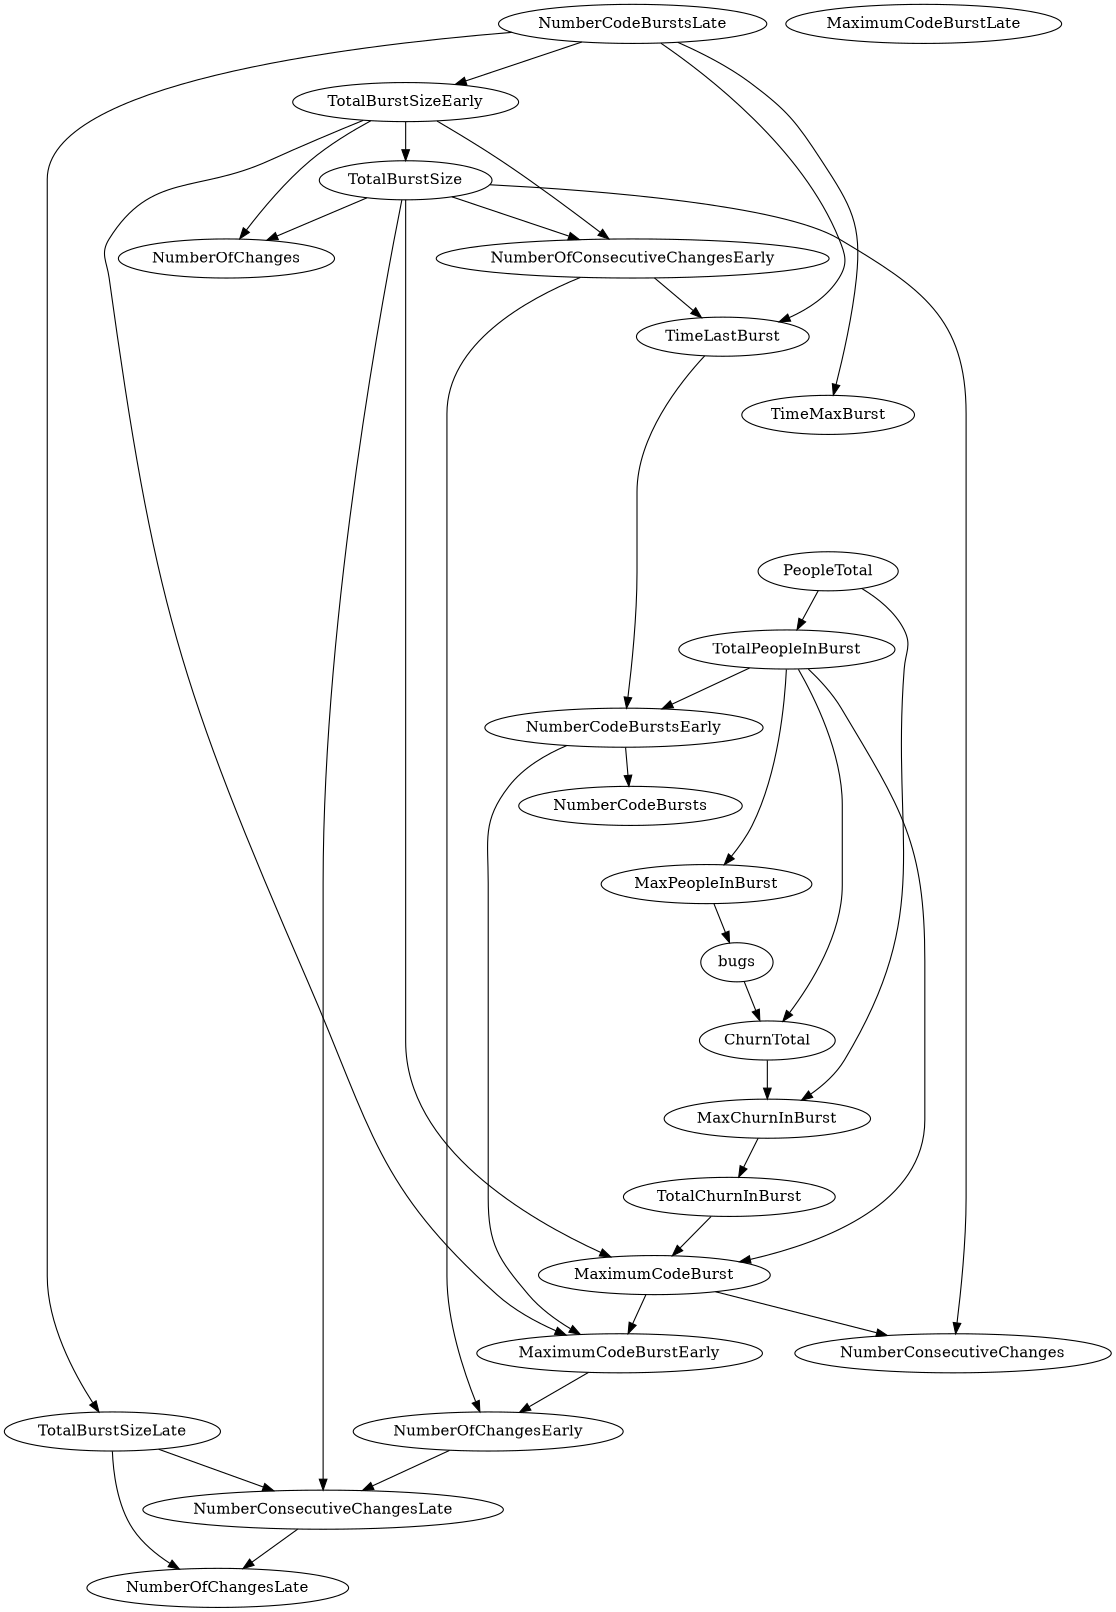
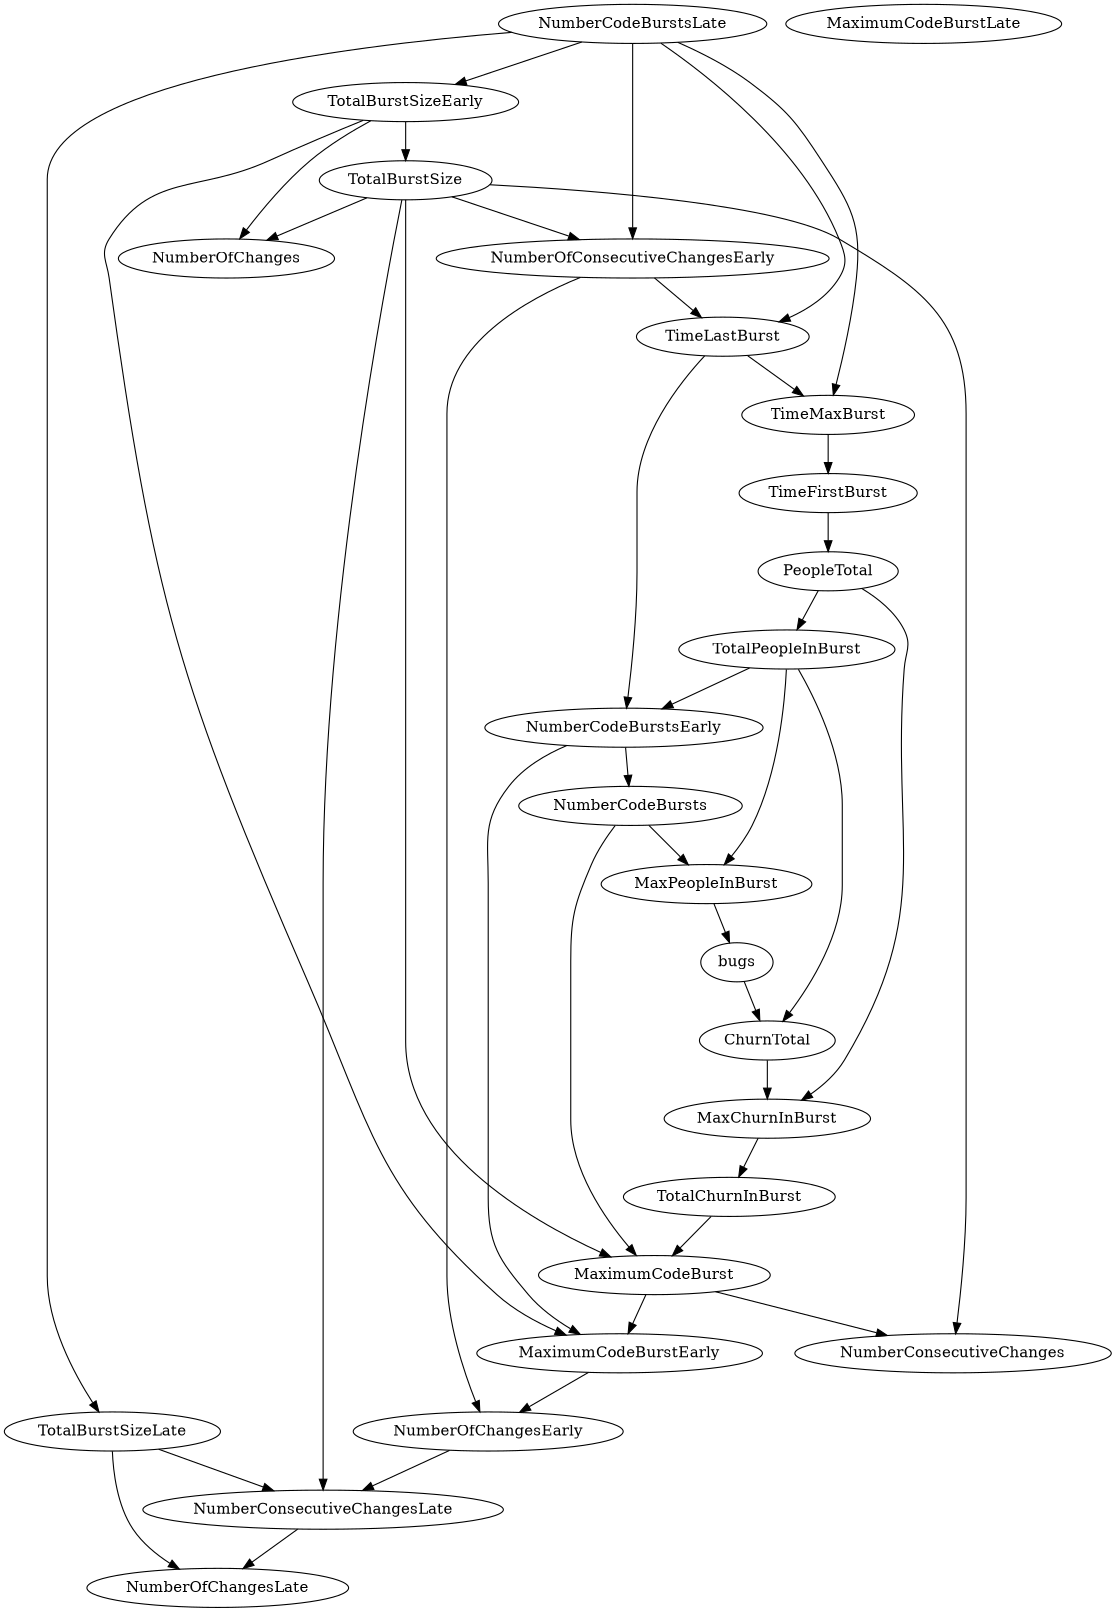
  digraph {
    TotalPeopleInBurst
    MaxPeopleInBurst
    NumberCodeBurstsEarly
    ChurnTotal
    bugs
    MaximumCodeBurstLate
    TotalBurstSizeLate
    NumberOfChangesLate
    NumberConsecutiveChangesLate
    NumberCodeBurstsLate
    TotalBurstSizeEarly
    TimeLastBurst
    TimeMaxBurst
    MaximumCodeBurstEarly
    NumberOfConsecutiveChangesEarly
    NumberOfChanges
    TotalBurstSize
    NumberCodeBursts
    MaximumCodeBurst
    NumberOfChangesEarly
    MaxChurnInBurst
    TotalChurnInBurst
+   TimeFirstBurst
    PeopleTotal
    NumberConsecutiveChanges
    TotalPeopleInBurst -> MaxPeopleInBurst
    TotalPeopleInBurst -> NumberCodeBurstsEarly
    TotalPeopleInBurst -> ChurnTotal
    MaxPeopleInBurst -> bugs
    NumberCodeBurstsEarly -> MaximumCodeBurstEarly
    NumberCodeBurstsEarly -> NumberCodeBursts
    ChurnTotal -> MaxChurnInBurst
    bugs -> ChurnTotal
    TotalBurstSizeLate -> NumberOfChangesLate
    TotalBurstSizeLate -> NumberConsecutiveChangesLate
    NumberConsecutiveChangesLate -> NumberOfChangesLate
    NumberCodeBurstsLate -> TotalBurstSizeLate
    NumberCodeBurstsLate -> TotalBurstSizeEarly
    NumberCodeBurstsLate -> TimeLastBurst
    NumberCodeBurstsLate -> TimeMaxBurst
    TotalBurstSizeEarly -> MaximumCodeBurstEarly
-   TotalBurstSizeEarly -> NumberOfConsecutiveChangesEarly
+   NumberCodeBurstsLate -> NumberOfConsecutiveChangesEarly
    TotalBurstSizeEarly -> NumberOfChanges
    TotalBurstSizeEarly -> TotalBurstSize
    TimeLastBurst -> NumberCodeBurstsEarly
+   TimeLastBurst -> TimeMaxBurst
+   TimeMaxBurst -> TimeFirstBurst
    MaximumCodeBurstEarly -> NumberOfChangesEarly
    NumberOfConsecutiveChangesEarly -> TimeLastBurst
    NumberOfConsecutiveChangesEarly -> NumberOfChangesEarly
    TotalBurstSize -> NumberConsecutiveChangesLate
    TotalBurstSize -> NumberOfConsecutiveChangesEarly
    TotalBurstSize -> NumberOfChanges
    TotalBurstSize -> MaximumCodeBurst
    TotalBurstSize -> NumberConsecutiveChanges
-   TotalPeopleInBurst -> MaximumCodeBurst
+   NumberCodeBursts -> MaxPeopleInBurst
+   NumberCodeBursts -> MaximumCodeBurst
    MaximumCodeBurst -> MaximumCodeBurstEarly
    MaximumCodeBurst -> NumberConsecutiveChanges
    NumberOfChangesEarly -> NumberConsecutiveChangesLate
    MaxChurnInBurst -> TotalChurnInBurst
    TotalChurnInBurst -> MaximumCodeBurst
+   TimeFirstBurst -> PeopleTotal
    PeopleTotal -> TotalPeopleInBurst
    PeopleTotal -> MaxChurnInBurst
  }
